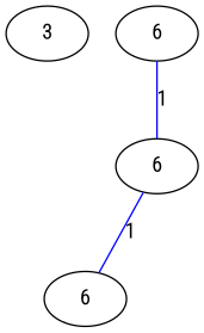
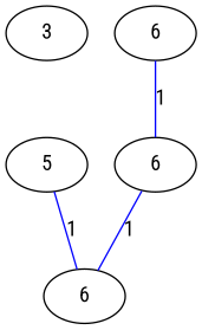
  graph {
    fontname="Roboto Condensed"
    node [fontname="Roboto Condensed"]
    edge [color=blue fontname="Roboto Condensed"]
    n1 [label=3]
+   n2 [label=5]
    n3 [label=6]
    n4 [label=6]
    n5 [label=6]
+   n2 -- n3 [label=1]
    n4 -- n5 [label=1]
    n5 -- n3 [label=1]
  }
